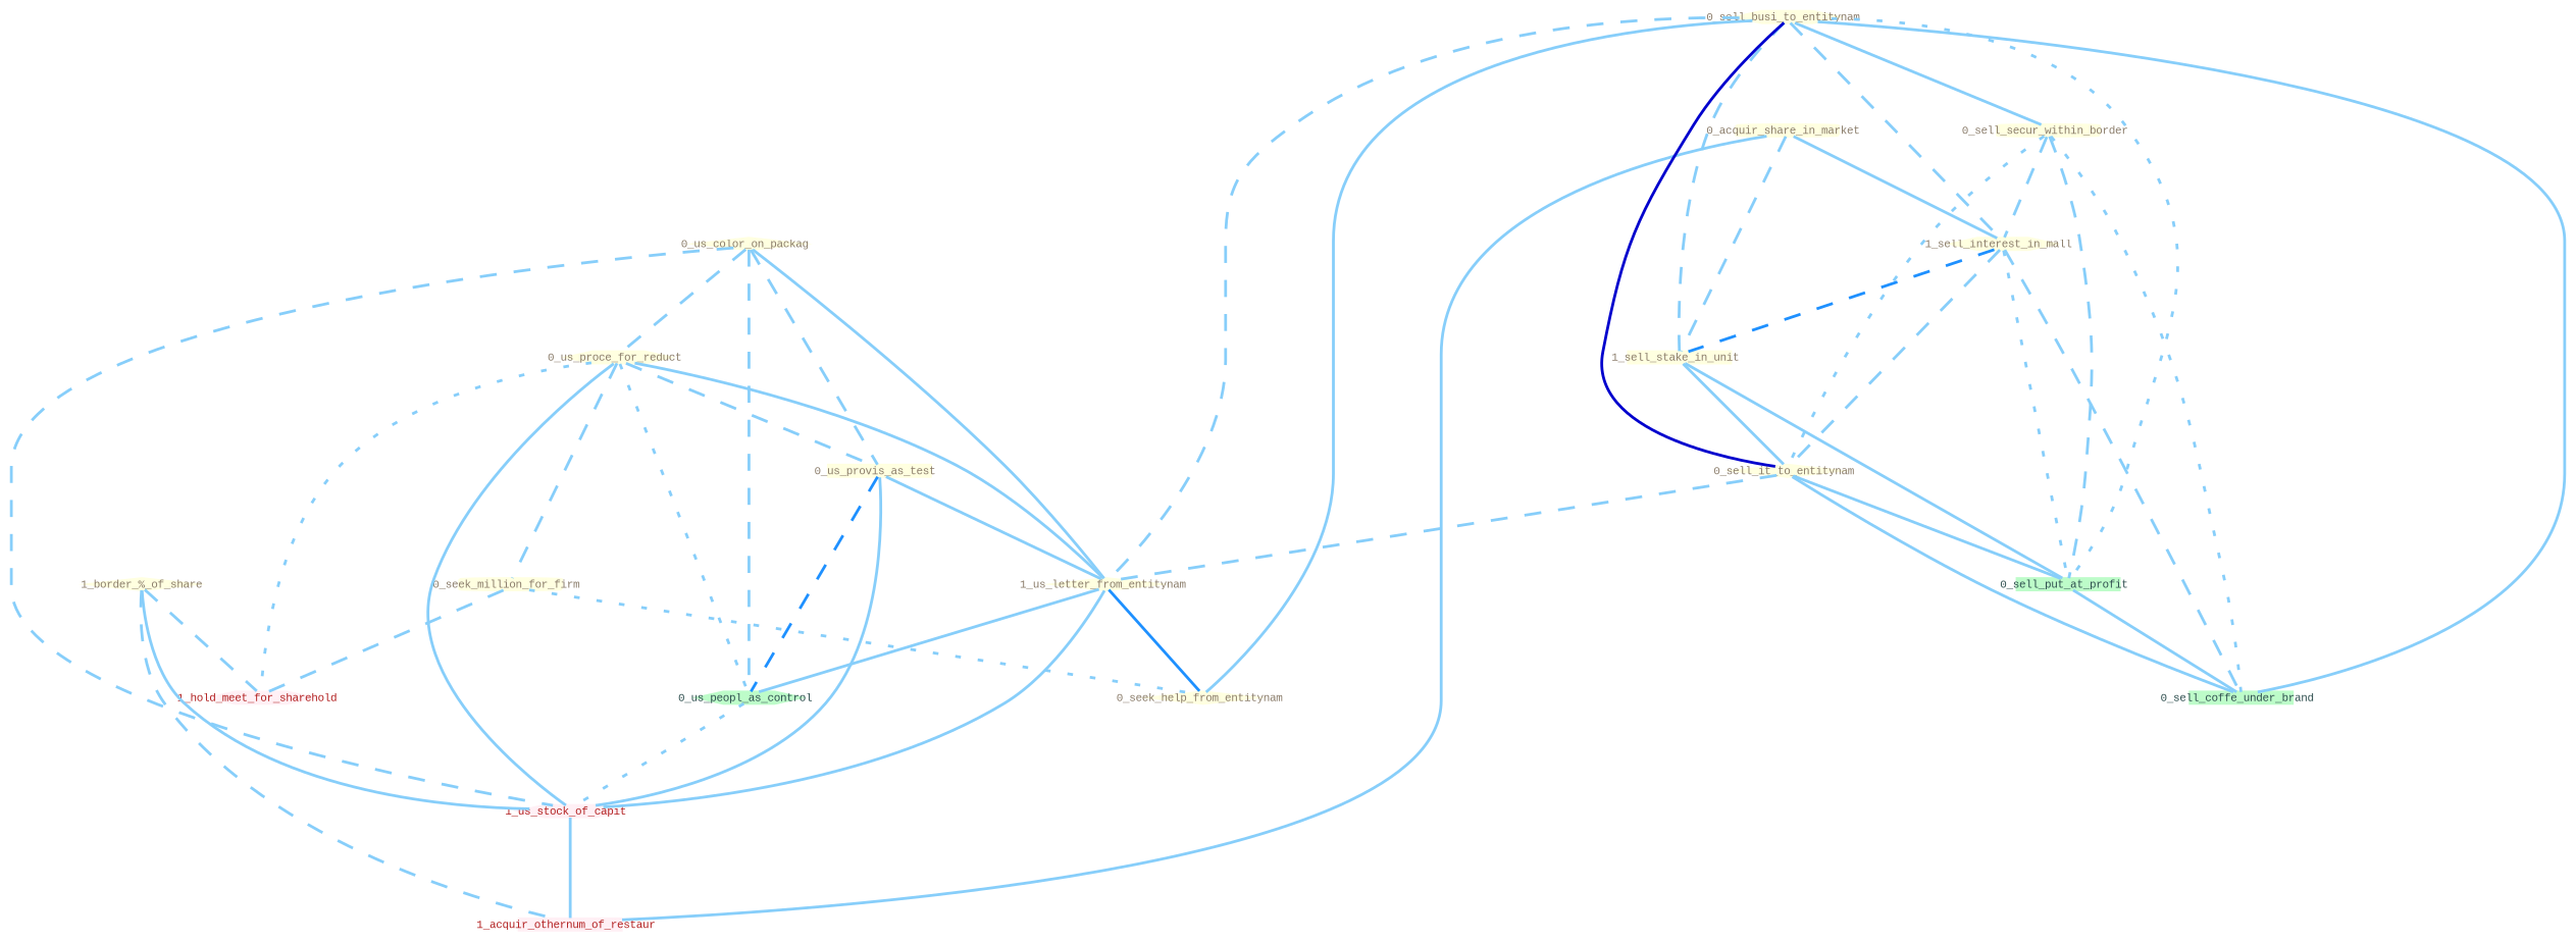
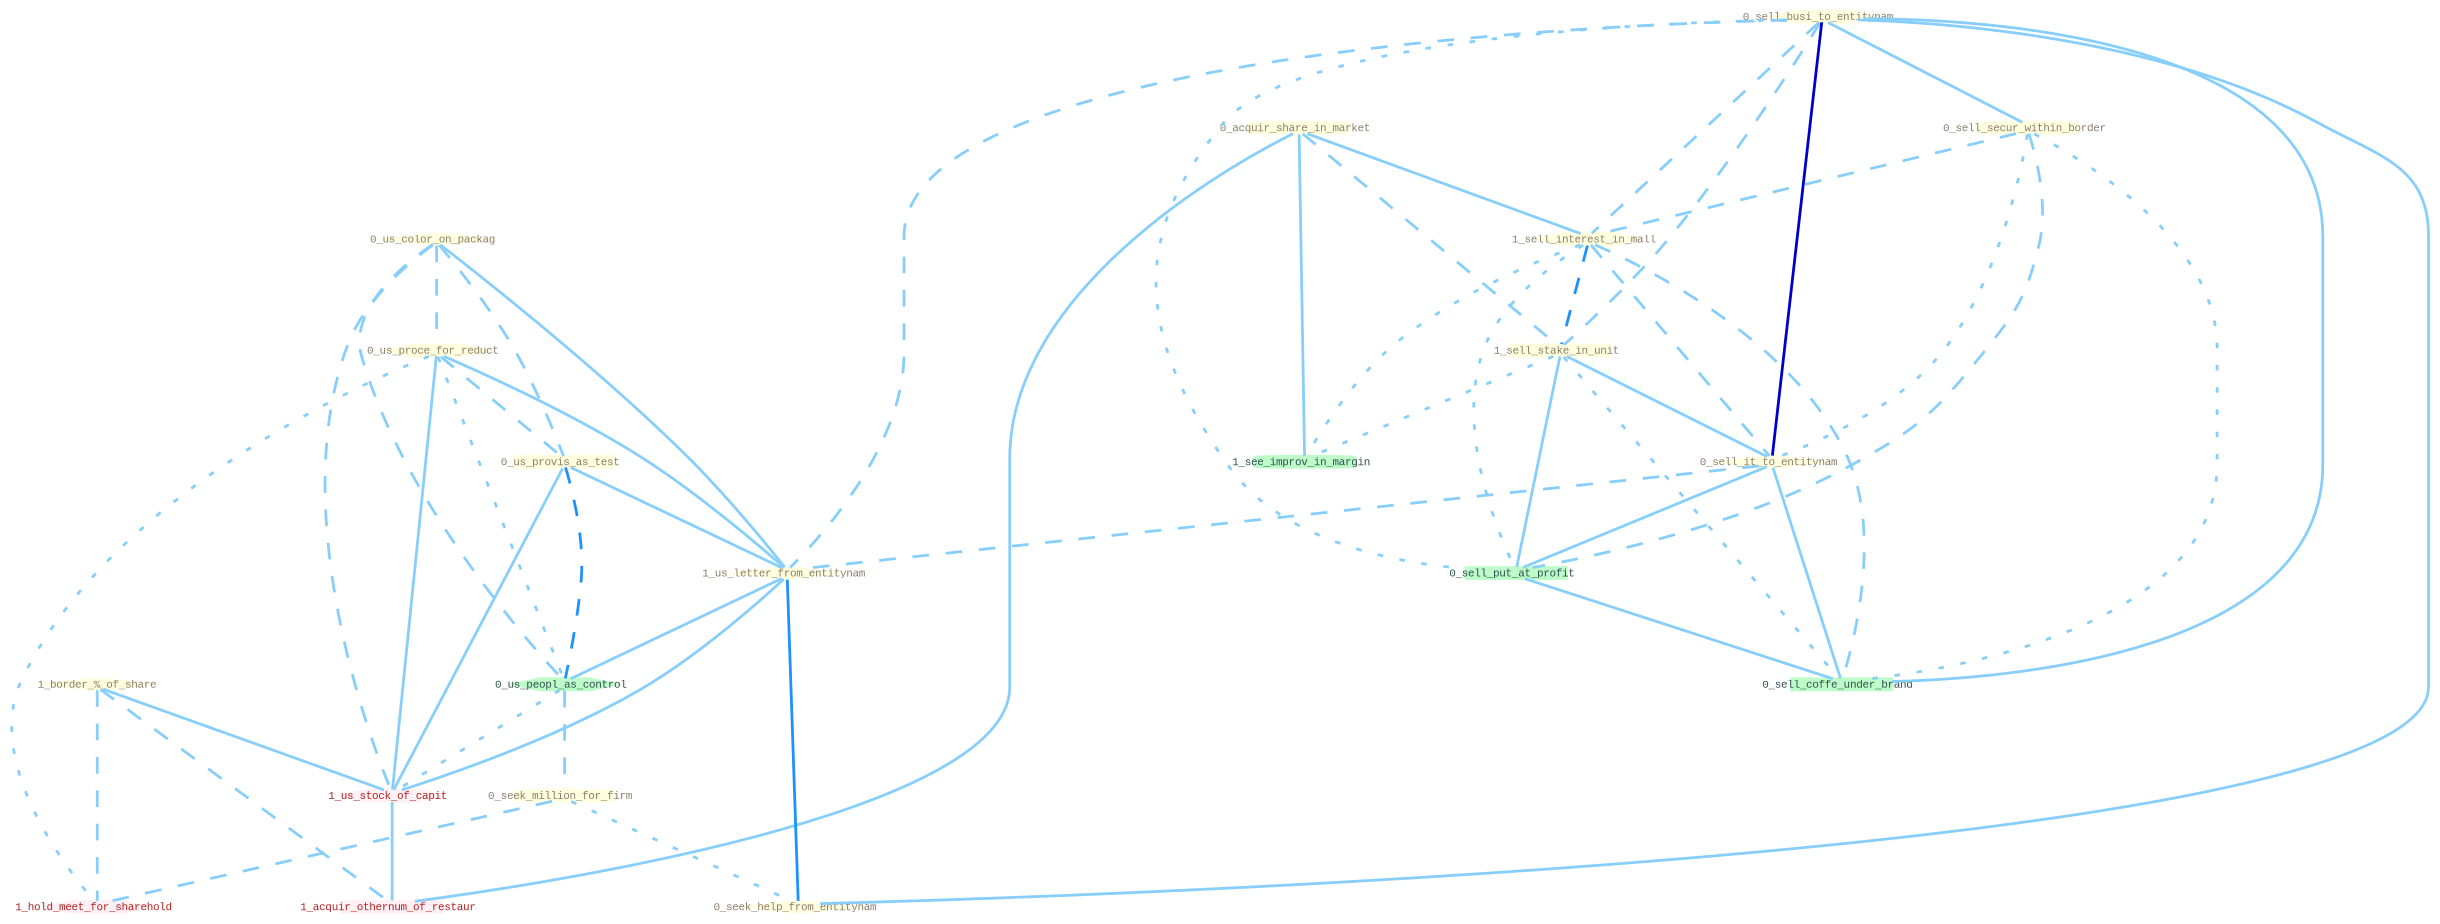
  graph {
    fontname="Liberation Mono"
    node [color="#ffffe0" fixedsize=true fontcolor="#8b7d6b" fontname="Liberation Mono" fontsize=4 shape=hexagon style=filled]
    edge [color="#87cefa" fontname="Liberation Mono" style=solid w=1]
    "0_us_color_on_packag " [height=.06 shape=diamond width=.5]
    "0_acquir_share_in_market " [height=.06 shape=cylinder width=.5]
    "0_us_proce_for_reduct " [height=.06 width=.5]
    "0_us_provis_as_test " [height=.06 shape=box width=.5]
    n5 [height=.06 label="1_border_%_of_share" shape=diamond width=.5]
    "0_sell_busi_to_entitynam " [height=.06 width=.5]
    "0_sell_secur_within_border " [height=.06 shape=cylinder width=.5]
    "1_sell_interest_in_mall " [height=.06 width=.5]
    "1_sell_stake_in_unit " [height=.06 shape=box width=.5]
    "0_seek_million_for_firm " [height=.06 shape=cylinder width=.5]
    "0_sell_it_to_entitynam " [height=.06 shape=diamond width=.5]
    "1_us_letter_from_entitynam " [height=.06 shape=diamond width=.5]
    "0_seek_help_from_entitynam " [height=.06 shape=diamond width=.5]
    "1_us_stock_of_capit " [color="#fff0f5" fontcolor="#b22222" height=.06 width=.5]
    "1_hold_meet_for_sharehold " [color="#fff0f5" fontcolor="#b22222" height=.06 width=.5]
    "1_acquir_othernum_of_restaur " [color="#fff0f5" fontcolor="#b22222" height=.06 shape=box width=.5]
    "0_us_peopl_as_control " [color="#BDFCC9" fontcolor="#2f4f4f" height=.06 width=.5]
+   "1_see_improv_in_margin " [color="#BDFCC9" fontcolor="#2f4f4f" height=.06 shape=cylinder width=.5]
    "0_sell_put_at_profit " [color="#BDFCC9" fontcolor="#2f4f4f" height=.06 shape=box width=.5]
    "0_sell_coffe_under_brand " [color="#BDFCC9" fontcolor="#2f4f4f" height=.06 shape=box width=.5]
    subgraph sub_1 {
      "0_us_color_on_packag "
      "0_acquir_share_in_market "
      "0_us_proce_for_reduct "
      "0_us_provis_as_test "
      n5
      "0_sell_busi_to_entitynam "
      "0_sell_secur_within_border "
      "1_sell_interest_in_mall "
      "1_sell_stake_in_unit "
      "0_seek_million_for_firm "
      "0_sell_it_to_entitynam "
      "1_us_letter_from_entitynam "
      "0_seek_help_from_entitynam "
    }
    subgraph sub_2 {
      "1_us_stock_of_capit "
      "1_hold_meet_for_sharehold "
      "1_acquir_othernum_of_restaur "
    }
    "0_us_color_on_packag " -- "0_us_proce_for_reduct " [style=dashed]
    "0_us_color_on_packag " -- "0_us_provis_as_test " [style=dashed]
    "0_us_color_on_packag " -- "1_us_letter_from_entitynam "
    "0_us_color_on_packag " -- "1_us_stock_of_capit " [style=dashed]
    "0_us_color_on_packag " -- "0_us_peopl_as_control " [style=dashed]
    "0_acquir_share_in_market " -- "1_sell_interest_in_mall "
    "0_acquir_share_in_market " -- "1_sell_stake_in_unit " [style=dashed]
    "0_acquir_share_in_market " -- "1_acquir_othernum_of_restaur "
+   "0_acquir_share_in_market " -- "1_see_improv_in_margin "
    "0_us_proce_for_reduct " -- "0_us_provis_as_test " [style=dashed]
-   "0_us_proce_for_reduct " -- "0_seek_million_for_firm " [style=dashed]
+   "0_us_peopl_as_control " -- "0_seek_million_for_firm " [style=dashed]
    "0_us_proce_for_reduct " -- "1_us_letter_from_entitynam "
    "0_us_proce_for_reduct " -- "1_us_stock_of_capit "
    "0_us_proce_for_reduct " -- "1_hold_meet_for_sharehold " [style=dotted]
    "0_us_proce_for_reduct " -- "0_us_peopl_as_control " [style=dotted]
    "0_us_provis_as_test " -- "1_us_letter_from_entitynam "
    "0_us_provis_as_test " -- "1_us_stock_of_capit "
    "0_us_provis_as_test " -- "0_us_peopl_as_control " [color="#1e90ff" style=dashed w=2]
    n5 -- "1_us_stock_of_capit "
    n5 -- "1_hold_meet_for_sharehold " [style=dashed]
    n5 -- "1_acquir_othernum_of_restaur " [style=dashed]
    "0_sell_busi_to_entitynam " -- "0_sell_secur_within_border "
    "0_sell_busi_to_entitynam " -- "1_sell_interest_in_mall " [style=dashed]
    "0_sell_busi_to_entitynam " -- "1_sell_stake_in_unit " [style=dashed]
    "0_sell_busi_to_entitynam " -- "0_sell_it_to_entitynam " [color="#0000cd" w=3]
    "0_sell_busi_to_entitynam " -- "1_us_letter_from_entitynam " [style=dashed]
    "0_sell_busi_to_entitynam " -- "0_seek_help_from_entitynam "
    "0_sell_busi_to_entitynam " -- "0_sell_put_at_profit " [style=dotted]
    "0_sell_busi_to_entitynam " -- "0_sell_coffe_under_brand "
    "0_sell_secur_within_border " -- "1_sell_interest_in_mall " [style=dashed]
    "0_sell_secur_within_border " -- "0_sell_it_to_entitynam " [style=dotted]
    "0_sell_secur_within_border " -- "0_sell_put_at_profit " [style=dashed]
    "0_sell_secur_within_border " -- "0_sell_coffe_under_brand " [style=dotted]
    "1_sell_interest_in_mall " -- "1_sell_stake_in_unit " [color="#1e90ff" style=dashed w=2]
    "1_sell_interest_in_mall " -- "0_sell_it_to_entitynam " [style=dashed]
+   "1_sell_interest_in_mall " -- "1_see_improv_in_margin " [style=dotted]
    "1_sell_interest_in_mall " -- "0_sell_put_at_profit " [style=dotted]
    "1_sell_interest_in_mall " -- "0_sell_coffe_under_brand " [style=dashed]
    "1_sell_stake_in_unit " -- "0_sell_it_to_entitynam "
+   "1_sell_stake_in_unit " -- "1_see_improv_in_margin " [style=dotted]
    "1_sell_stake_in_unit " -- "0_sell_put_at_profit "
+   "1_sell_stake_in_unit " -- "0_sell_coffe_under_brand " [style=dotted]
    "0_seek_million_for_firm " -- "0_seek_help_from_entitynam " [style=dotted]
    "0_seek_million_for_firm " -- "1_hold_meet_for_sharehold " [style=dashed]
    "0_sell_it_to_entitynam " -- "1_us_letter_from_entitynam " [style=dashed]
    "0_sell_it_to_entitynam " -- "0_sell_put_at_profit "
    "0_sell_it_to_entitynam " -- "0_sell_coffe_under_brand "
    "1_us_letter_from_entitynam " -- "0_seek_help_from_entitynam " [color="#1e90ff" w=2]
    "1_us_letter_from_entitynam " -- "1_us_stock_of_capit "
    "1_us_letter_from_entitynam " -- "0_us_peopl_as_control "
    "1_us_stock_of_capit " -- "1_acquir_othernum_of_restaur "
    "0_us_peopl_as_control " -- "1_us_stock_of_capit " [style=dotted]
    "0_sell_put_at_profit " -- "0_sell_coffe_under_brand "
  }
